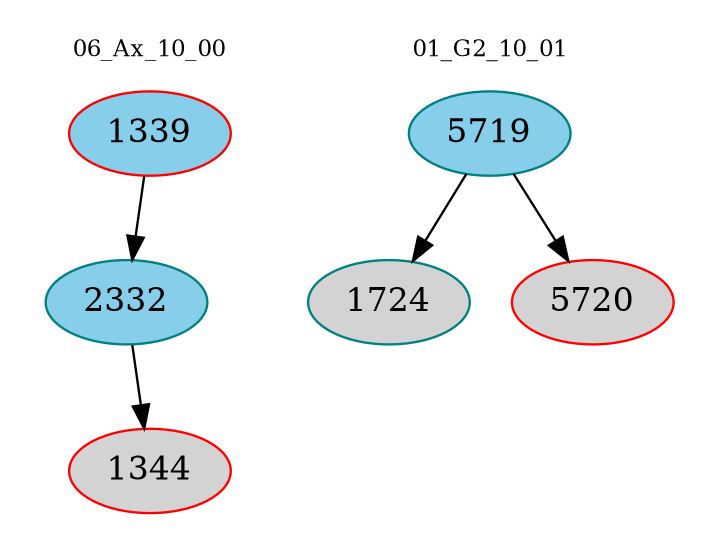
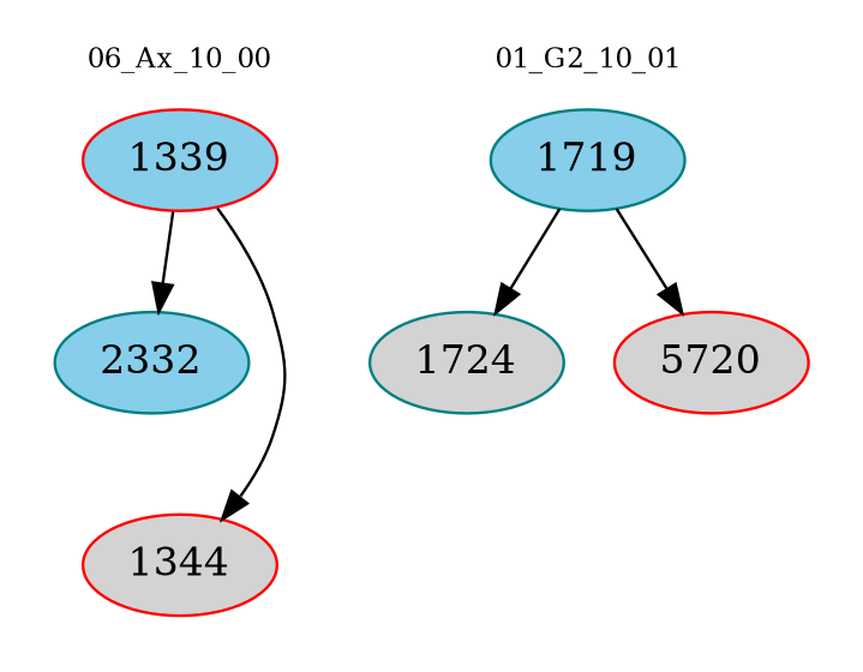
  digraph {
    node [color=red fillcolor=skyblue style=filled]
    edge [color=black]
    n1 [label=1339]
    n2 [color=teal label=2332]
    n3 [fillcolor=lightgrey label=1344]
-   n4 [color=teal label=5719]
+   n4 [color=teal label=1719]
    n5 [color=teal fillcolor=lightgrey label=1724]
    n6 [fillcolor=lightgrey label=5720]
    subgraph cluster_1 {
      color=white
      fontsize=10
      label="06_Ax_10_00"
      n1
      n2
      n3
    }
    subgraph cluster_2 {
      color=white
      fontsize=10
      label="01_G2_10_01"
      n4
      n5
      n6
    }
    n1 -> n2
-   n2 -> n3
+   n1 -> n3
    n4 -> n5
    n4 -> n6
  }
